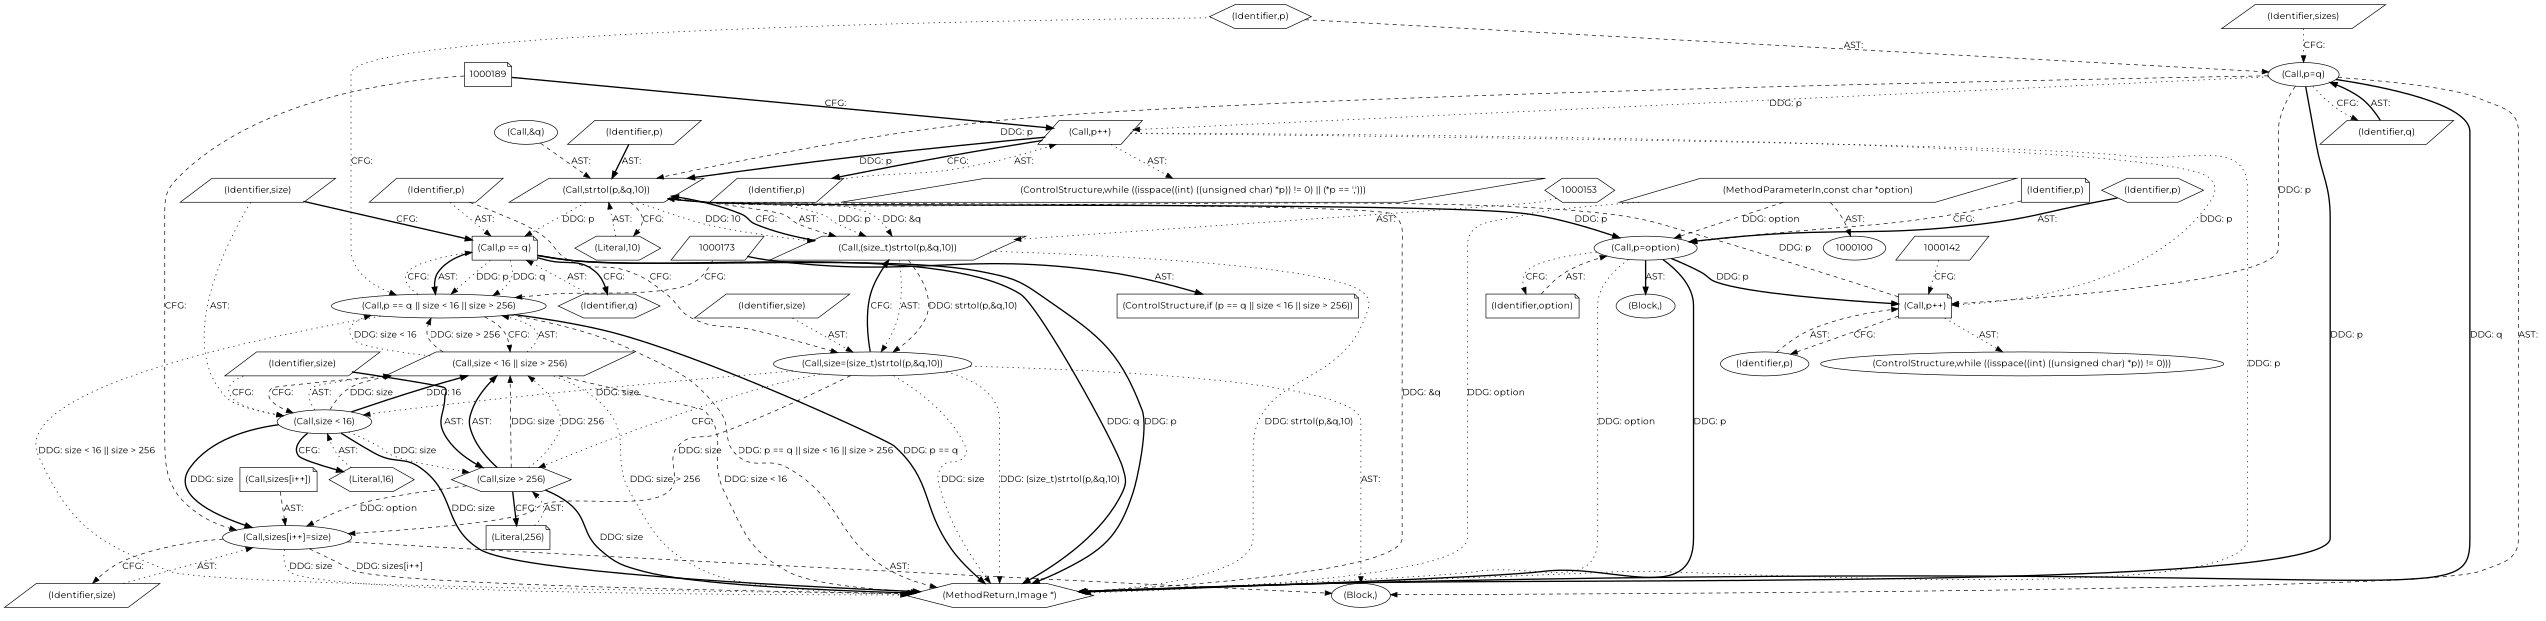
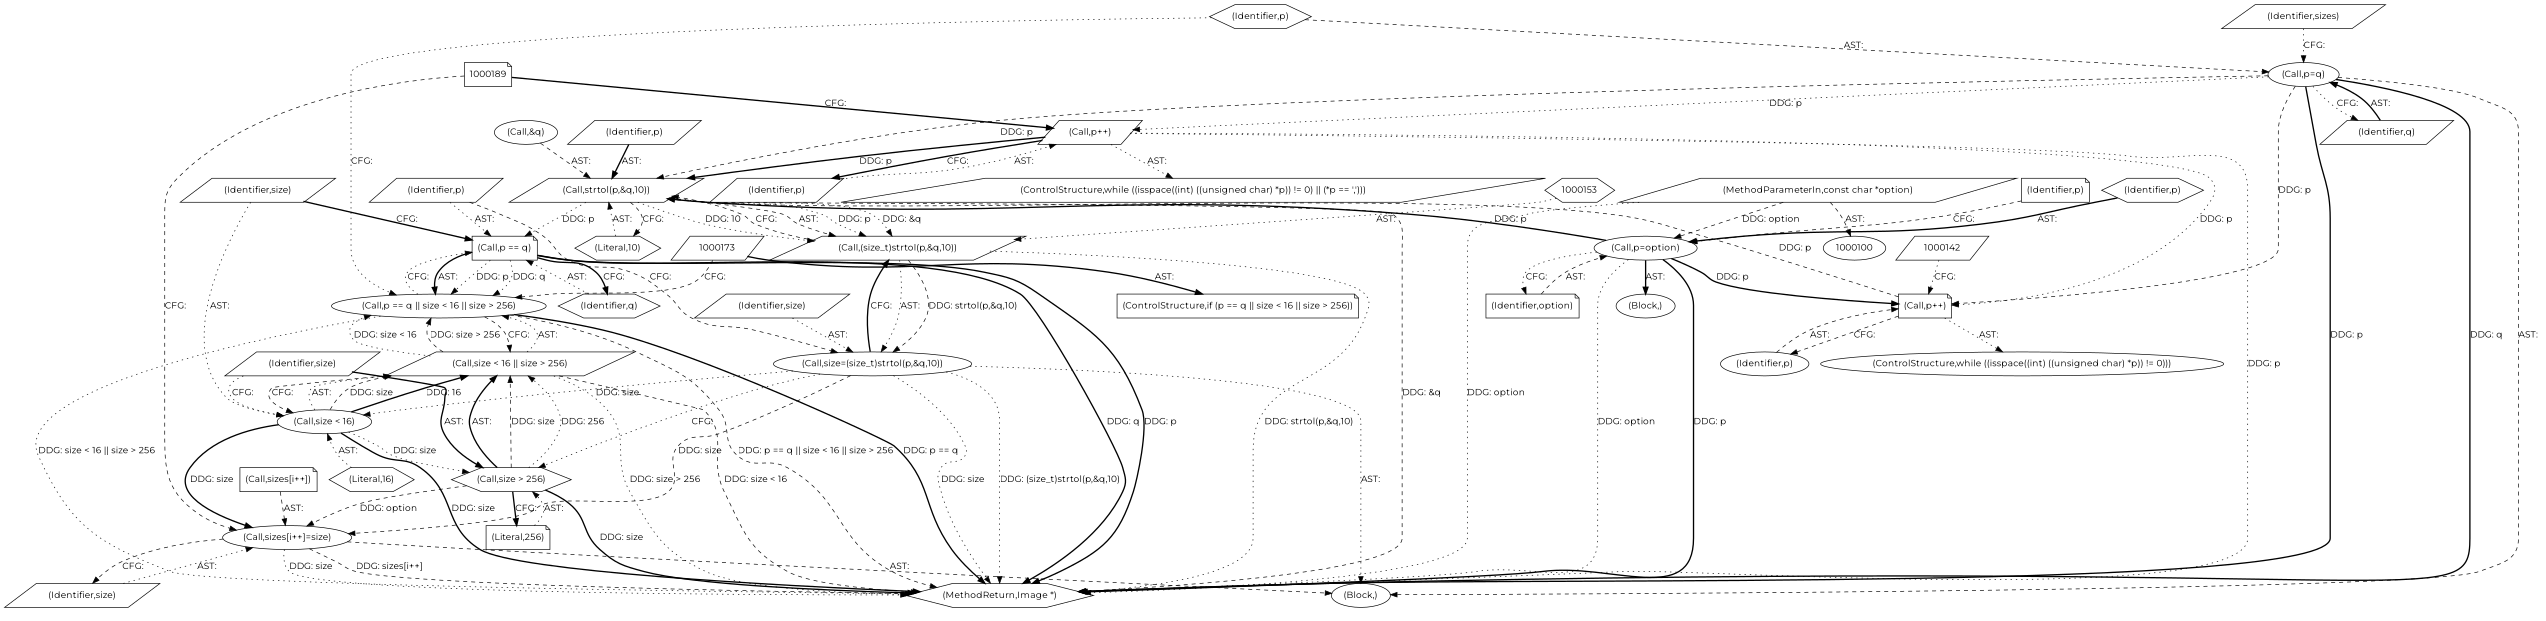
  digraph {
    fontname=Montserrat
    node [fontname=Montserrat shape=parallelogram]
    edge [fontname=Montserrat style=dotted]
    n1 [label="(Call,p == q)" shape=note]
    n2 [label="(Call,p == q || size < 16 || size > 256)" shape=ellipse]
    n3 [label="(Identifier,q)" shape=hexagon]
    n4 [label="(MethodReturn,Image *)" shape=hexagon]
    n5 [label="(Call,p=q)" shape=ellipse]
    n6 [label="(Call,strtol(p,&q,10))"]
    n7 [label="(Call,p++)" shape=note]
    n8 [label="(Call,p++)"]
    n9 [label="(Block,)" shape=ellipse]
    n10 [label="(Identifier,q)"]
    n11 [label="(Call,size < 16 || size > 256)"]
    n12 [label="(Call,(size_t)strtol(p,&q,10))"]
    n13 [label="(Literal,10)" shape=hexagon]
    n14 [label="(Call,size=(size_t)strtol(p,&q,10))" shape=ellipse]
    n15 [label="(Call,p=option)" shape=ellipse]
    n16 [label="(Block,)" shape=ellipse]
    n17 [label="(Identifier,option)" shape=note]
    n18 [label="(ControlStructure,while ((isspace((int) ((unsigned char) *p)) != 0)))" shape=ellipse]
    n19 [label="(Identifier,p)" shape=ellipse]
    n20 [label="(MethodParameterIn,const char *option)"]
    1000100 [shape=ellipse]
    n22 [label="(Identifier,p)"]
    n23 [label="(ControlStructure,while ((isspace((int) ((unsigned char) *p)) != 0) || (*p == ',')))"]
    n24 [label="(Call,size < 16)" shape=ellipse]
    n25 [label="(ControlStructure,if (p == q || size < 16 || size > 256))" shape=note]
    n26 [label="(Call,sizes[i++]=size)" shape=ellipse]
    n27 [label="(Call,size > 256)" shape=hexagon]
    n28 [label="(Literal,16)" shape=hexagon]
    n29 [label="(Identifier,size)"]
    n30 [label="(Literal,256)" shape=note]
    n31 [label="(Call,sizes[i++])" shape=note]
    n32 [label="(Identifier,sizes)"]
    n33 [label="(Identifier,size)"]
    n34 [label="(Identifier,p)" shape=note]
    n35 [label="(Identifier,p)"]
    n36 [label="(Identifier,p)" shape=hexagon]
    n37 [label="(Identifier,p)" shape=hexagon]
    n38 [label="(Identifier,size)"]
    n39 [label="(Call,&q)" shape=ellipse]
    n40 [label="(Identifier,p)"]
    n41 [label="(Identifier,size)"]
    1000189 [shape=note]
    1000142
    1000173
    1000153 [shape=hexagon]
    n1 -> n2 [label="AST: " style=bold]
    n1 -> n2 [label="DDG: p"]
    n1 -> n2 [label="DDG: q"]
    n1 -> n3 [label="CFG: " style=bold]
    n1 -> n4 [label="DDG: q" style=bold]
    n1 -> n4 [label="DDG: p" style=bold]
    n2 -> n1 [label="CFG: "]
    n2 -> n4 [label="DDG: size < 16 || size > 256"]
    n2 -> n4 [label="DDG: p == q || size < 16 || size > 256" style=dashed]
    n2 -> n4 [label="DDG: p == q" style=bold]
    n2 -> n11 [label="CFG: " style=dashed]
    n3 -> n1 [label="AST: "]
    n5 -> n4 [label="DDG: p" style=bold]
    n5 -> n4 [label="DDG: q" style=bold]
    n5 -> n6 [label="DDG: p" style=dashed]
    n5 -> n7 [label="DDG: p" style=dashed]
    n5 -> n8 [label="DDG: p"]
    n5 -> n9 [label="AST: " style=dashed]
    n5 -> n10 [label="CFG: "]
    n6 -> n1 [label="DDG: p"]
    n6 -> n4 [label="DDG: &q" style=dashed]
    n6 -> n12 [label="AST: " style=dashed]
    n6 -> n12 [label="DDG: p"]
    n6 -> n12 [label="DDG: &q"]
    n6 -> n12 [label="DDG: 10"]
    n6 -> n13 [label="CFG: " style=dashed]
    n7 -> n6 [label="DDG: p" style=dashed]
    n7 -> n18 [label="AST: "]
    n7 -> n19 [label="CFG: " style=dashed]
    n8 -> n4 [label="DDG: p"]
    n8 -> n6 [label="DDG: p" style=bold]
    n8 -> n7 [label="DDG: p"]
    n8 -> n22 [label="CFG: " style=bold]
    n8 -> n23 [label="AST: "]
    n10 -> n5 [label="AST: " style=bold]
    n11 -> n2 [label="AST: "]
    n11 -> n2 [label="DDG: size < 16"]
    n11 -> n2 [label="DDG: size > 256" style=dashed]
    n11 -> n4 [label="DDG: size > 256"]
    n11 -> n4 [label="DDG: size < 16" style=dashed]
    n11 -> n24 [label="CFG: " style=dashed]
    n12 -> n4 [label="DDG: strtol(p,&q,10)"]
-   n12 -> n6 [label="CFG: " style=bold]
+   n12 -> n6 [label="CFG: " style=dashed]
    n12 -> n14 [label="AST: "]
    n12 -> n14 [label="DDG: strtol(p,&q,10)" style=dashed]
    n13 -> n6 [label="AST: "]
    n14 -> n4 [label="DDG: size"]
    n14 -> n4 [label="DDG: (size_t)strtol(p,&q,10)"]
    n14 -> n9 [label="AST: "]
    n14 -> n12 [label="CFG: " style=bold]
    n14 -> n24 [label="DDG: size"]
    n14 -> n26 [label="DDG: size" style=dashed]
    n14 -> n27 [label="CFG: "]
    n15 -> n4 [label="DDG: option"]
    n15 -> n4 [label="DDG: p" style=bold]
-   n6 -> n15 [label="DDG: p" style=bold]
+   n15 -> n6 [label="DDG: p" style=bold]
    n15 -> n7 [label="DDG: p" style=bold]
    n15 -> n16 [label="AST: " style=bold]
    n15 -> n17 [label="CFG: "]
    n17 -> n15 [label="AST: " style=dashed]
    n19 -> n7 [label="AST: " style=dashed]
    n20 -> n4 [label="DDG: option"]
    n20 -> n15 [label="DDG: option" style=dashed]
    n20 -> 1000100 [label="AST: " style=dashed]
    n22 -> n8 [label="AST: "]
    n24 -> n4 [label="DDG: size" style=bold]
    n24 -> n11 [label="AST: "]
    n24 -> n11 [label="DDG: size" style=dashed]
    n24 -> n11 [label="DDG: 16" style=bold]
    n24 -> n26 [label="DDG: size" style=bold]
    n24 -> n27 [label="DDG: size"]
-   n24 -> n28 [label="CFG: " style=bold]
    n26 -> n4 [label="DDG: sizes[i++]" style=dashed]
    n26 -> n4 [label="DDG: size"]
    n26 -> n9 [label="AST: " style=dashed]
    n26 -> n29 [label="CFG: " style=dashed]
    n27 -> n4 [label="DDG: size" style=bold]
    n27 -> n11 [label="AST: " style=bold]
    n27 -> n11 [label="DDG: size" style=dashed]
    n27 -> n11 [label="DDG: 256"]
    n27 -> n26 [label="DDG: option" style=dashed]
    n27 -> n30 [label="CFG: " style=bold]
    n28 -> n24 [label="AST: "]
    n29 -> n26 [label="AST: "]
    n30 -> n27 [label="AST: "]
    n31 -> n26 [label="AST: " style=dashed]
    n32 -> n5 [label="CFG: "]
    n33 -> n14 [label="AST: "]
    n34 -> n15 [label="CFG: " style=dashed]
    n35 -> n1 [label="AST: "]
    n35 -> n14 [label="CFG: " style=dashed]
    n36 -> n2 [label="CFG: "]
    n36 -> n5 [label="AST: " style=dashed]
    n37 -> n15 [label="AST: " style=bold]
    n38 -> n24 [label="CFG: "]
    n38 -> n27 [label="AST: " style=bold]
    n39 -> n6 [label="AST: " style=dashed]
    n40 -> n6 [label="AST: " style=bold]
    n41 -> n1 [label="CFG: " style=bold]
    n41 -> n24 [label="AST: "]
    1000189 -> n8 [label="CFG: " style=bold]
    1000189 -> n26 [label="CFG: " style=dashed]
    1000142 -> n7 [label="CFG: "]
    1000173 -> n2 [label="CFG: " style=dashed]
    1000173 -> n25 [label="AST: " style=bold]
    1000153 -> n12 [label="AST: "]
  }
